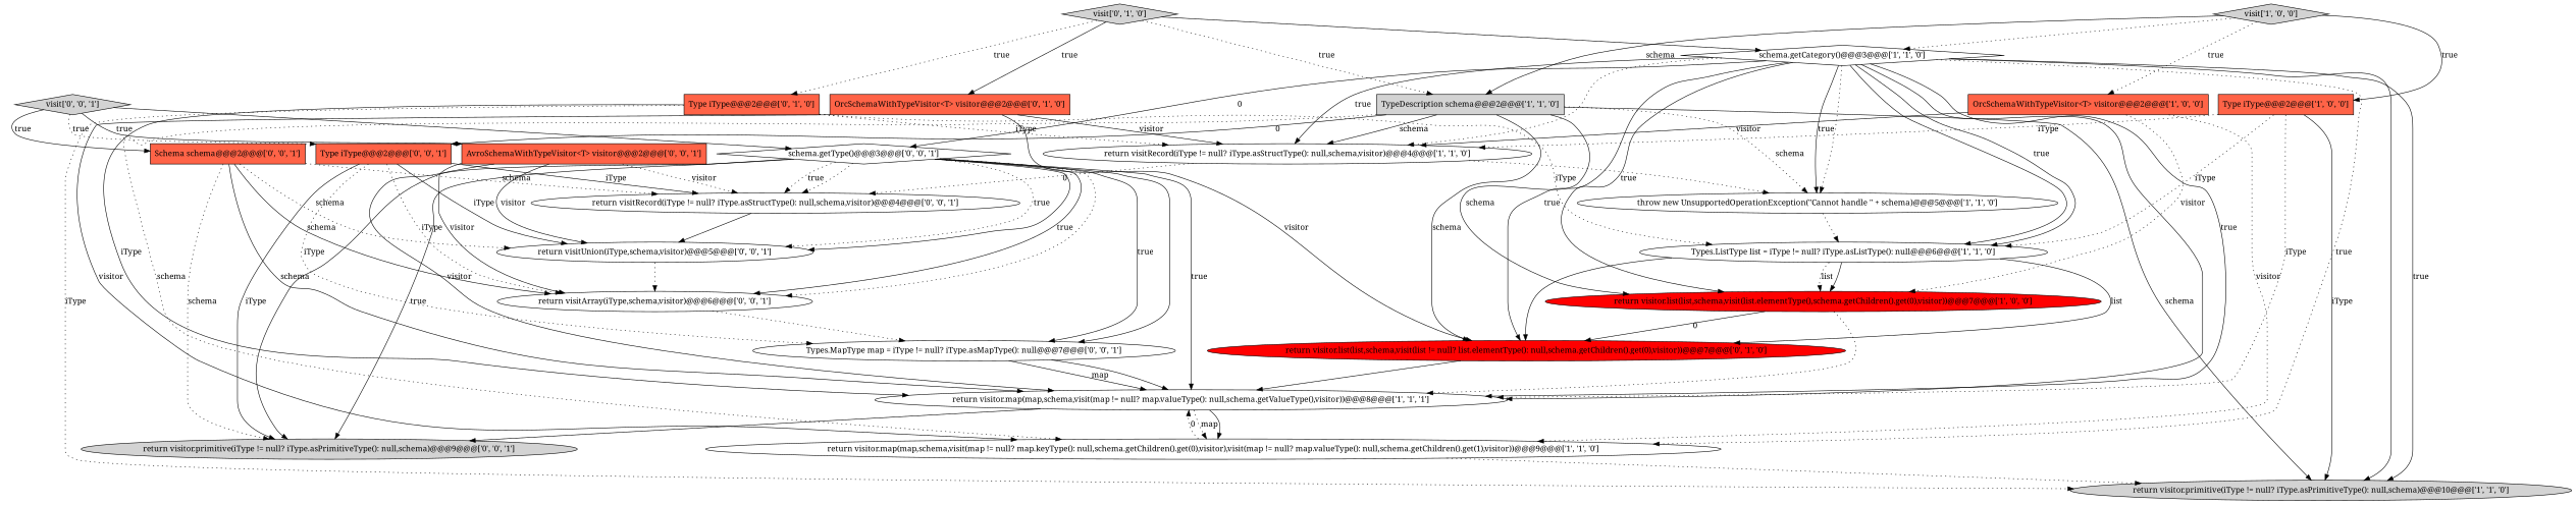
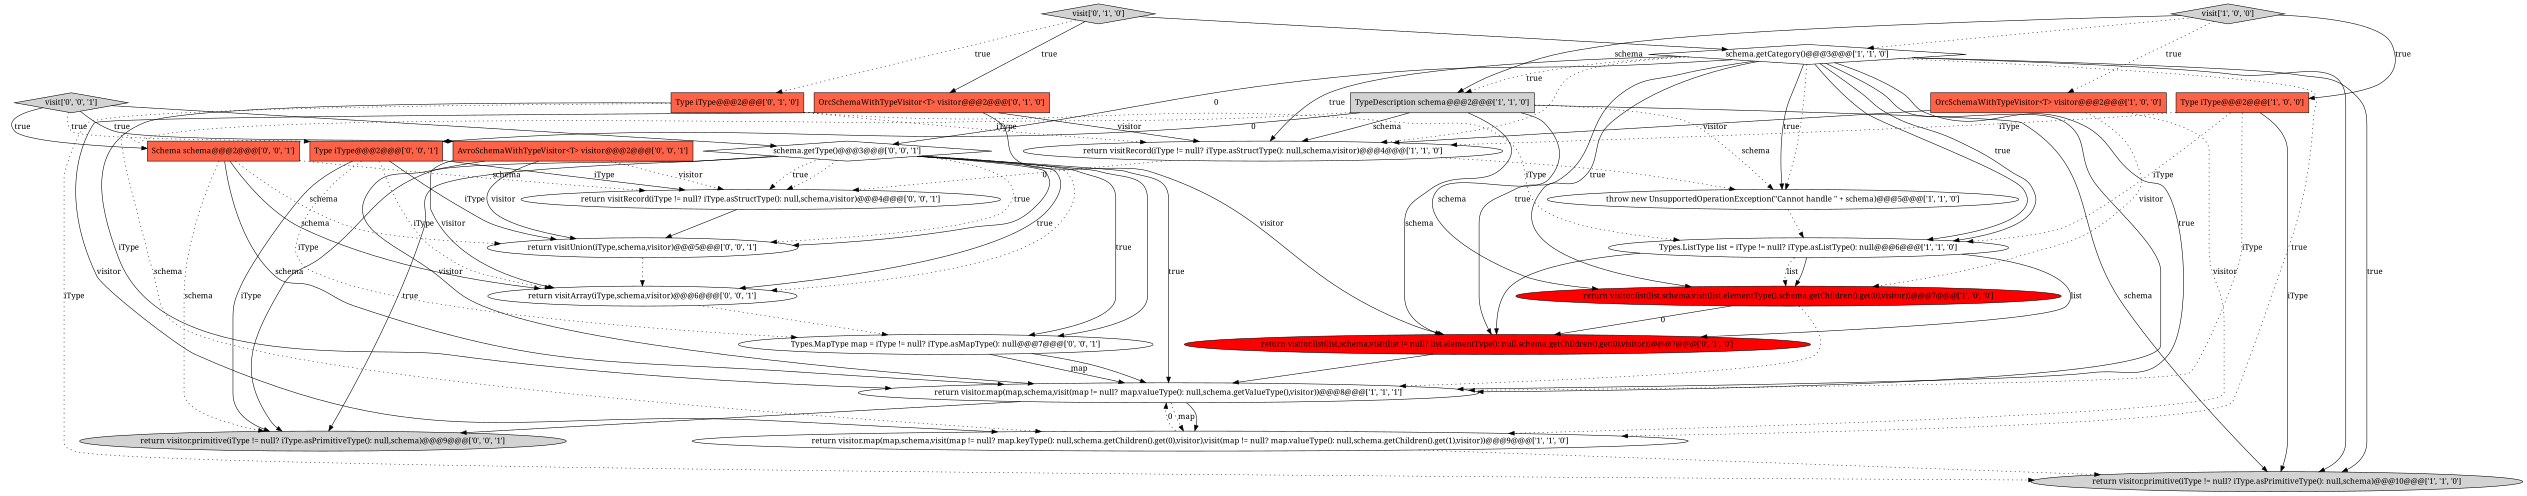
  digraph {
    fontname="Noto Serif"
    node [fillcolor=white fontname="Noto Serif" shape=ellipse style=filled]
    edge [fontname="Noto Serif" style=solid]
    n1 [fillcolor=red label="return visitor.list(list,schema,visit(list.elementType(),schema.getChildren().get(0),visitor))@@@7@@@['1', '0', '0']"]
    n2 [fillcolor=red label="return visitor.list(list,schema,visit(list != null? list.elementType(): null,schema.getChildren().get(0),visitor))@@@7@@@['0', '1', '0']"]
    n3 [label="return visitor.map(map,schema,visit(map != null? map.valueType(): null,schema.getValueType(),visitor))@@@8@@@['1', '1', '1']"]
    n4 [label="return visitor.map(map,schema,visit(map != null? map.keyType(): null,schema.getChildren().get(0),visitor),visit(map != null? map.valueType(): null,schema.getChildren().get(1),visitor))@@@9@@@['1', '1', '0']"]
    n5 [fillcolor=lightgray label="return visitor.primitive(iType != null? iType.asPrimitiveType(): null,schema)@@@9@@@['0', '0', '1']"]
    n6 [label="return visitRecord(iType != null? iType.asStructType(): null,schema,visitor)@@@4@@@['0', '0', '1']"]
    n7 [label="return visitUnion(iType,schema,visitor)@@@5@@@['0', '0', '1']"]
    n8 [label="return visitArray(iType,schema,visitor)@@@6@@@['0', '0', '1']"]
    n9 [fillcolor=lightgray label="visit['0', '0', '1']" shape=diamond]
    n10 [fillcolor=tomato label="Schema schema@@@2@@@['0', '0', '1']" shape=box]
    n11 [label="schema.getType()@@@3@@@['0', '0', '1']" shape=diamond]
    n12 [fillcolor=tomato label="AvroSchemaWithTypeVisitor<T> visitor@@@2@@@['0', '0', '1']" shape=box]
    n13 [fillcolor=tomato label="Type iType@@@2@@@['0', '0', '1']" shape=box]
    n14 [label="Types.MapType map = iType != null? iType.asMapType(): null@@@7@@@['0', '0', '1']"]
    n15 [label="throw new UnsupportedOperationException(\"Cannot handle \" + schema)@@@5@@@['1', '1', '0']"]
    n16 [label="Types.ListType list = iType != null? iType.asListType(): null@@@6@@@['1', '1', '0']"]
    n17 [fillcolor=lightgray label="return visitor.primitive(iType != null? iType.asPrimitiveType(): null,schema)@@@10@@@['1', '1', '0']"]
    n18 [label="return visitRecord(iType != null? iType.asStructType(): null,schema,visitor)@@@4@@@['1', '1', '0']"]
    n19 [fillcolor=tomato label="OrcSchemaWithTypeVisitor<T> visitor@@@2@@@['0', '1', '0']" shape=box]
    n20 [fillcolor=lightgray label="visit['0', '1', '0']" shape=diamond]
    n21 [fillcolor=tomato label="Type iType@@@2@@@['0', '1', '0']" shape=box]
    n22 [label="schema.getCategory()@@@3@@@['1', '1', '0']" shape=diamond]
    n23 [fillcolor=lightgray label="TypeDescription schema@@@2@@@['1', '1', '0']" shape=box]
    n24 [fillcolor=tomato label="OrcSchemaWithTypeVisitor<T> visitor@@@2@@@['1', '0', '0']" shape=box]
    n25 [fillcolor=tomato label="Type iType@@@2@@@['1', '0', '0']" shape=box]
    n26 [fillcolor=lightgray label="visit['1', '0', '0']" shape=diamond]
    n1 -> n2 [label=0]
    n1 -> n3 [style=dotted]
    n2 -> n3
    n3 -> n4 [label=map style=dotted]
    n3 -> n4
    n3 -> n5
    n4 -> n3 [label=0 style=dotted]
    n4 -> n17 [style=dotted]
    n6 -> n7
    n7 -> n8 [style=dotted]
    n8 -> n14 [style=dotted]
    n9 -> n10 [label=true]
    n9 -> n11
    n9 -> n12 [label=true]
    n9 -> n13 [label=true style=dotted]
    n10 -> n3 [label=schema]
    n10 -> n5 [label=schema style=dotted]
    n10 -> n6 [label=schema style=dotted]
    n10 -> n7 [label=schema style=dotted]
    n10 -> n8 [label=schema]
    n11 -> n3 [label=true]
    n11 -> n5
    n11 -> n5 [label=true]
    n11 -> n6 [label=true style=dotted]
    n11 -> n6 [style=dotted]
    n11 -> n7 [label=true style=dotted]
    n11 -> n7
    n11 -> n8 [label=true]
    n11 -> n8 [style=dotted]
    n11 -> n14 [label=true]
    n11 -> n14
    n12 -> n3 [label=visitor]
    n12 -> n6 [label=visitor style=dotted]
    n12 -> n7 [label=visitor]
    n12 -> n8 [label=visitor]
    n13 -> n5 [label=iType]
    n13 -> n6 [label=iType]
    n13 -> n7 [label=iType]
    n13 -> n8 [label=iType style=dotted]
    n13 -> n14 [label=iType style=dotted]
    n14 -> n3 [label=map]
    n14 -> n3
    n15 -> n16 [style=dotted]
    n16 -> n1
    n16 -> n1 [label=list style=dotted]
    n16 -> n2 [label=list]
    n16 -> n2
    n18 -> n6 [label=0 style=dotted]
    n18 -> n15 [style=dotted]
    n19 -> n2 [label=visitor]
    n19 -> n4 [label=visitor]
    n19 -> n18 [label=visitor]
    n20 -> n19 [label=true]
    n20 -> n21 [label=true style=dotted]
    n20 -> n22
-   n20 -> n23 [label=true style=dotted]
+   n22 -> n23 [label=true style=dotted]
    n21 -> n3 [label=iType]
    n21 -> n16 [label=iType style=dotted]
    n21 -> n17 [label=iType style=dotted]
    n21 -> n18 [label=iType style=dotted]
    n22 -> n1 [label=true]
    n22 -> n2 [label=true]
    n22 -> n3
    n22 -> n3 [label=true]
    n22 -> n4 [label=true style=dotted]
    n22 -> n11 [label=0]
    n22 -> n15 [label=true]
    n22 -> n15 [style=dotted]
    n22 -> n16
    n22 -> n16 [label=true]
    n22 -> n17
    n22 -> n17 [label=true]
    n22 -> n18 [label=true]
    n22 -> n18 [style=dotted]
    n23 -> n1 [label=schema]
    n23 -> n2 [label=schema]
    n23 -> n4 [label=schema style=dotted]
    n23 -> n13 [label=0]
    n23 -> n15 [label=schema style=dotted]
    n23 -> n17 [label=schema]
    n23 -> n18 [label=schema]
    n24 -> n1 [label=visitor style=dotted]
    n24 -> n4 [label=visitor style=dotted]
    n24 -> n18 [label=visitor]
    n25 -> n3 [label=iType style=dotted]
    n25 -> n16 [label=iType style=dotted]
    n25 -> n17 [label=iType]
    n25 -> n18 [label=iType style=dotted]
    n26 -> n22 [style=dotted]
    n26 -> n23 [label=schema]
    n26 -> n24 [label=true style=dotted]
    n26 -> n25 [label=true]
  }
